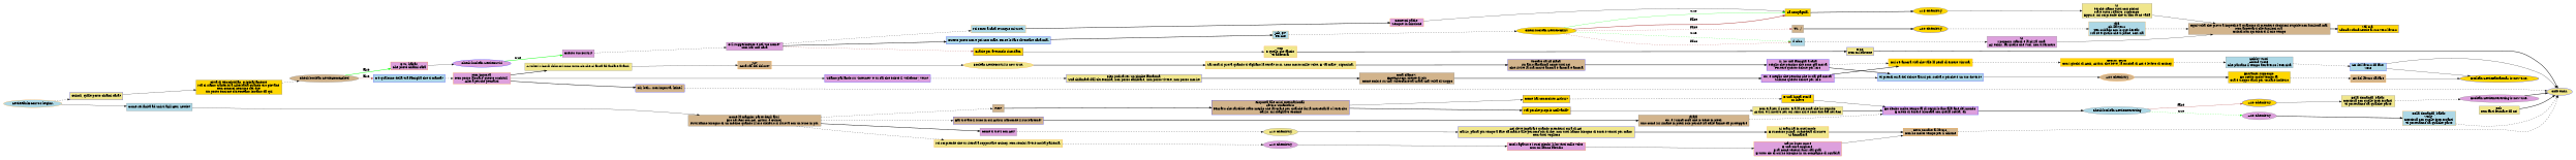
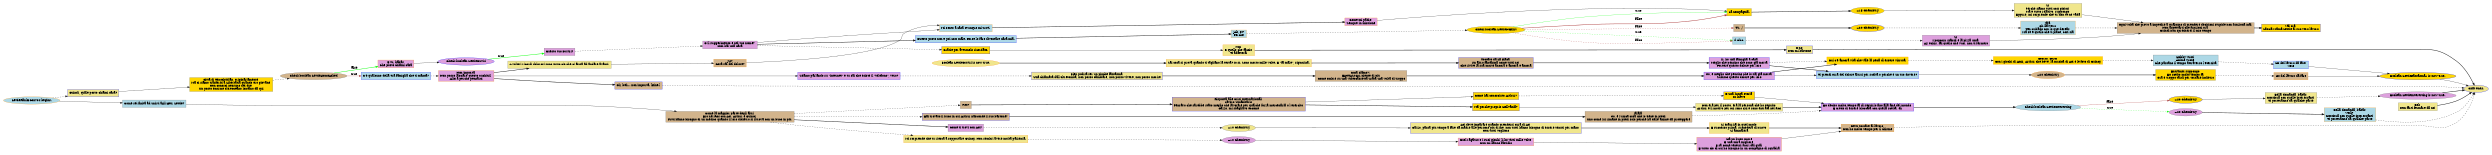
  digraph {
    rankdir=LR
    node [color=gray40 fillcolor=plum style=filled shape=box]
    edge [style=bold]
    "LettieRank3Convo4 begins." [color=darkorange fillcolor=lightblue shape=""]
    n2 [color=blue fillcolor=khaki label="Quindi, quale posto chiami casa?"]
    n3 [fillcolor=lightblue label="Come sei finita ad unirti agli Hex, Lettie?"]
    n4 [fillcolor=gold label="Città di Tenochtitlán, originariamente \nMa ci siamo trasferiti a Libertatia quando ero giovane \nNon conosci nessuno dei due \nUn posto enorme oltreoceano lontano da qui"]
    n5 [fillcolor=tan label="Come la maggior parte degli altri \nEro nel RCI con Aoi, Arthur e Quincy \nTutti hanno bisogno di un medico quando il loro didietro si ritrova con un buco in più "]
    n6 [fillcolor=tan label="Check boolean LettieHomeAsked" shape=""]
    n7 [label="Come ti trovi con Aoi?"]
    n8 [color=darkorange fillcolor=khaki label="Mi sorprende che tu riesca a sopportare Quincy. Non sembri avere molta pazienza."]
    n9 [color=blue fillcolor=tan label="Hai trovato il buco in cui Arthur nasconde il suo bastone?"]
    n10 [fillcolor=tan label="RCI?"]
    n11 [color=darkorange label="E tu, babas \nChe posto chiami casa"]
    n12 [color=blue fillcolor=lightblue label="C'è qualcuno della tua famiglia che ti manca?"]
    n13 [fillcolor=khaki label="+10 Chemistry" shape=""]
    n14 [label="+10 Chemistry" shape=""]
    n15 [fillcolor=tan label="Jajaja \nNo, è l'unica cosa che lo tiene in piedi \nUno come lui rimane in piedi solo perché ha delle anime da proteggere"]
    n16 [color=blue fillcolor=tan label="Risposta alle Crisi Internazionali \nLavoro Umanitario \nPensavo che sarebbe stato meglio che lavorare per qualche forza mercenaria o l'esercito \nCazzo, mi sbagliavo eccome"]
    n17 [color=blue label="Check boolean LettieDuviri" shape=""]
    n18 [color=darkorange label="Non importa \nNon posso lasciare questo cuchitril \nAllora perché pensarci"]
    n19 [color=blue fillcolor=khaki label="Aoi deve imparare quando prendersi cura di Aoi \nCazzo, passa più tempo a fare da madre alle persone più di me, non tutti hanno bisogno di essere tenuti per mano \nNon tutti vogliono"]
    n20 [color=darkorange label="Quel ragazzo e i suoi giochi, li ho visti mille volte \nNon mi danno fastidio"]
    n21 [color=blue label="Ho deciso molto tempo fa di seguirlo fino alla fine del mondo \nE credo di essere bloccata con quella scelta, eh"]
    n22 [color=blue fillcolor=gold label="Come hai conosciuto Arthur?"]
    n23 [color=blue fillcolor=gold label="Ma perché proprio Höllvania?"]
    n24 [label="Questo tuo Duviri?"]
    n25 [fillcolor=khaki label="A volte i ricordi dolorosi sono tutto ciò che ci aiuta ad andare avanti."]
    n26 [color=blue label="Stiamo parlando su *internet* e tu sai che esiste il *telefono*, vero?"]
    n27 [color=blue fillcolor=tan label="Ok, beh... non importa. [Fine.]"]
    n28 [color=darkorange fillcolor=khaki label="Si esaurirà in quel modo \nÈ successo prima, succederà di nuovo \nSi ammalerà"]
    n29 [color=darkorange label="Ha un buon cuore\nE una mira migliore \nE sa come tenersi fuori dai guai \nÈ tutto ciò di cui ho bisogno in un compagno di squadra"]
    n30 [fillcolor=lightblue label="Check boolean LettieInteresting" shape=""]
    n31 [color=blue fillcolor=gold label="È una lunga storia \nIn breve"]
    n32 [fillcolor=khaki label="Non era per il posto, era la persona che ho seguito \nArthur è il motivo per cui sono qui e sono entrata nel RCI"]
    n33 [label="O il suggerimento è nel tuo nome? \nNon hai una casa"]
    n34 [color=blue fillcolor=lightblue label="Questo posto non è poi così male. Forse lo farò diventare casa mia."]
    n35 [color=blue fillcolor=gold label="Grazie per avermelo ricordato."]
    n36 [color=darkorange fillcolor=lightblue label="Mi sento a casa ovunque mi trovi."]
    n37 [color=darkorange fillcolor=tan label="¿Sí? \nCosa sai del dolore?"]
    n38 [color=blue fillcolor=khaki label="Bien podría ser un pinche fantasma \nUna chiamata dall'oltretomba, non posso cambiare, non posso vivere, non posso morire"]
    "Chat ends." [color=blue fillcolor=khaki shape=""]
    n40 [color=darkorange fillcolor=tan label="Devo tornare al lavoro \nNon ho molto tempo per il chisme"]
    n41 [label="+20 Chemistry" shape=""]
    n42 [color=blue fillcolor=gold label="+20 Chemistry" shape=""]
    n43 [color=darkorange fillcolor=lightblue label="¿Ah, sí? \nPerché"]
    n44 [color=darkorange fillcolor=khaki label="Mm \nÈ quello che faccio \nTi adatterai"]
    n45 [color=darkorange label="Come mi padre \nSempre in missione"]
    n46 [color=darkorange fillcolor=khaki label="Boolean LettieDuviri is now true." shape=""]
    n47 [fillcolor=tan label="Cosa siamo?! \n FANTASMAS niente di più \n Come ombre su una videocassetta usata una volta di troppo"]
    n48 [color=darkorange fillcolor=lightblue label="Bella domanda, babas \nVedi? \nContinua con quelle interessanti \nTi porteranno da qualche parte"]
    n49 [fillcolor=khaki label="Bella domanda, babas \nContinua con quelle interessanti \nTi porteranno da qualche parte"]
    n50 [fillcolor=gold label="Check boolean LettieNoFlirt" shape=""]
    n51 [color=blue fillcolor=khaki label="O no \nNon mi bastone"]
    n52 [fillcolor=gold label="La compagnia."]
    n53 [color=darkorange fillcolor=khaki label="Sai cosa si prova quando ti tagliano la testa? Io sì. Sono morto mille volte. E *fa male*, signorina."]
    n54 [color=blue label="No, è meglio che pensino che io sia già morta \nSubisco questo dolore per loro"]
    n55 [label="Boolean LettieInteresting is now true." shape=""]
    n56 [fillcolor=lightblue label="Il cibo."]
    n57 [fillcolor=tan label="Tu. ;)"]
    n58 [fillcolor=khaki label="Beh \nNon farti fermare da noi"]
    n59 [color=blue fillcolor=tan label="Toccato da La Flaca \nUn altro fantasma come tutti noi \nChe rivive la sua morte ancora e ancora e ancora"]
    n60 [color=blue fillcolor=lightblue label="Ti prendi cura del dolore altrui per scelta o perché è un tuo dovere?"]
    n61 [color=darkorange fillcolor=gold label="Qui c'è ancora vita che vale la pena di essere vissuta."]
    n62 [fillcolor=gold label="+15 Chemistry" shape=""]
    n63 [label="Sí \nI popcorn stantii e la pizza unta \nAy, equis, fai quello che vuoi, non ti fermerò"]
    n64 [color=blue fillcolor=gold label="+20 Chemistry" shape=""]
    n65 [color=blue label="Sì, ho una famiglia a casa\nMeglio che pensino che sono già morta\nPorterò questo dolore per loro"]
    n66 [color=darkorange fillcolor=tan label="+20 Chemistry" shape=""]
    n67 [color=darkorange fillcolor=gold label="Ceerto, certo \nCon i giochi di Amir, Arthur che beve, la musica di Aoi e le foto di Quincy"]
    n68 [fillcolor=khaki label="Sí \nPerché siamo tutti così gioiosi \nMa è tutto relativo, suppongo \nEppure, mi sorprende che tu non te ne vada"]
    n69 [fillcolor=tan label="Ogni volta che provo a impedire a qualcuno di prendere decisioni stupide non funziona mai \nNon aspettarti che funzioni ora \nQuindi non sprecherei il mio tempo"]
    n70 [color=darkorange fillcolor=lightblue label="Jaja \nOh davvero \nTen cuidado con lo que deseas \nMa se è quello che ti piace, così sia"]
    n71 [fillcolor=gold label="Entrambi suppongo \nHo scelto molto tempo fa \nOra è troppo tardi per tornare indietro"]
    n72 [fillcolor=lightblue label="Hobby vuoti \nAnime vuote \nChe passano il tempo attraverso l'eternità"]
    n73 [color=blue fillcolor=gold label="Vai ora \nLascia Mamá Lettie al suo vero lavoro"]
    n74 [color=darkorange fillcolor=tan label="Ho del lavoro da fare"]
    n75 [color=blue fillcolor=lightblue label="Ho del lavoro da fare \nVete"]
    n76 [color=blue fillcolor=gold label="Boolean LettieFantasma1 is now true." shape=""]
    "LettieRank3Convo4 begins." -> n2 [style=dashed]
    "LettieRank3Convo4 begins." -> n3 [style=solid]
    n2 -> n4 [style=solid]
    n3 -> n5 [style=solid]
    n4 -> n6 [style=dashed]
    n5 -> n7
    n5 -> n8 [style=dashed]
    n5 -> n9 [style=dashed]
    n5 -> n10 [style=dashed]
    n6 -> n11 [color=green label=false]
-   n6 -> n12 [color=brown label=false style=solid]
+   n6 -> n12 [color=brown label=true style=solid]
    n7 -> n13 [style=dashed]
    n8 -> n14 [style=dashed]
    n9 -> n15
    n10 -> n16
    n11 -> n17 [style=solid]
    n12 -> n18 [style=dashed]
    n13 -> n19 [style=solid]
    n14 -> n20 [style=solid]
    n15 -> n21 [style=dashed]
    n16 -> n22 [style=solid]
    n16 -> n23
    n17 -> n24 [color=green label=true]
    n18 -> n25
    n18 -> n26 [style=solid]
    n18 -> n27
    n19 -> n28
    n20 -> n29 [style=solid]
    n21 -> n30
    n22 -> n31 [style=dashed]
    n23 -> n32 [style=solid]
    n24 -> n33 [style=dashed]
    n25 -> n37 [style=solid]
    n26 -> n38 [style=dashed]
    n27 -> "Chat ends." [style=dashed]
    n28 -> n40
    n29 -> n40 [style=solid]
    n30 -> n41 [color=green label=true style=dashed]
    n30 -> n42 [color=brown label=false style=solid]
    n31 -> n21 [style=solid]
    n32 -> n21
    n33 -> n34
-   n33 -> n35 [style=dashed color=brown]
-   n33 -> n36 [style=dashed]
+   n33 -> n35 [style=dashed]
+   n33 -> n36 [style=solid]
    n34 -> n43
    n35 -> n44 [style=solid]
    n36 -> n45
-   n37 -> n46 [style=solid]
+   n37 -> n36 [style=solid]
    n38 -> n47
    n40 -> "Chat ends." [style=dashed]
    n41 -> n48
    n42 -> n49 [style=solid]
    n43 -> n50 [style=dashed]
    n44 -> n51
    n45 -> n52 [style=solid]
    n46 -> n53
    n47 -> n54
    n48 -> "Chat ends." [style=dashed]
    n49 -> n55 [style=dashed]
    n50 -> n52 [color=green label=true style=solid]
    n50 -> n52 [color=brown label=false]
    n50 -> n56 [color=green label=true style=dashed]
    n50 -> n56 [color=brown label=false style=dashed]
    n50 -> n57 [color=brown label=false style=dashed]
    n51 -> "Chat ends."
    n52 -> n62
    n53 -> n59
    n54 -> n60 [style=solid]
    n54 -> n61
    n55 -> "Chat ends."
    n56 -> n63 [style=dashed]
    n57 -> n64
    n58 -> "Chat ends."
    n59 -> n65
    n60 -> n66 [style=solid]
    n61 -> n67 [style=dashed]
    n62 -> n68 [style=solid]
    n63 -> n69 [style=solid]
    n64 -> n70 [style=dashed]
    n65 -> n60
    n65 -> n61 [style=dashed]
    n66 -> n71
    n67 -> n72 [style=dashed]
    n68 -> n69 [style=solid]
    n69 -> n73
    n70 -> n69 [style=dashed]
    n71 -> n74 [style=dashed]
    n72 -> n75 [style=dashed]
    n74 -> n76 [style=solid]
    n75 -> n76 [style=solid]
-   n75 -> "Chat ends." [style=solid]
+   n76 -> "Chat ends." [style=solid]
  }
